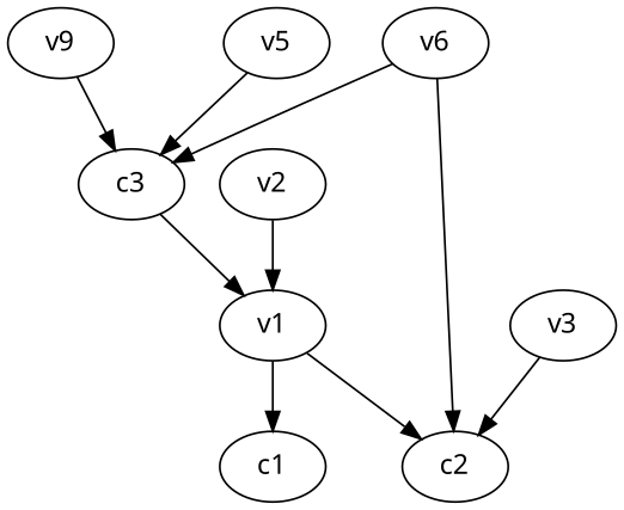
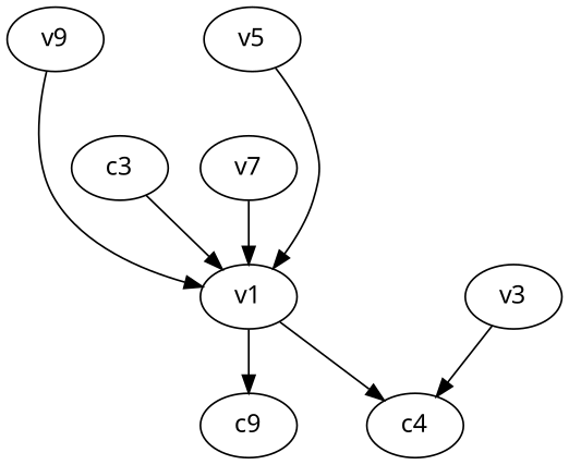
  strict digraph {
    fontname="Noto Sans"
    node [fontname="Noto Sans"]
    edge [fontname="Noto Sans" weight=1]
    c3
    v1
-   c1
-   c2
-   v2
+   c1 [label=c9]
+   c2 [label=c4]
+   v2 [label=v7]
    v3
    n7 [label=v9]
    v5
-   v6
    c3 -> v1
    v1 -> c1
    v1 -> c2
    v2 -> v1
    v3 -> c2
-   n7 -> c3
-   v5 -> c3
-   v6 -> c3
-   v6 -> c2
+   n7 -> v1
+   v5 -> v1
  }
